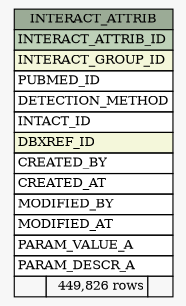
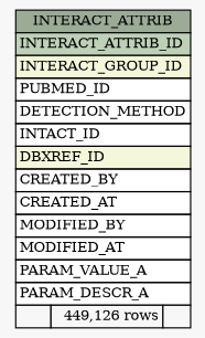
  digraph {
    bgcolor="#f7f7f7"
    fontname="DejaVu Serif"
    fontsize=11
    nodesep=0.18
    rankdir=RL
    ranksep=0.46
-   n1 [fontname="DejaVu Serif" fontsize=11 label=<     <TABLE BORDER="0" CELLBORDER="1" CELLSPACING="0" BGCOLOR="#ffffff">       <TR><TD COLSPAN="3" BGCOLOR="#9bab96" ALIGN="CENTER">INTERACT_ATTRIB</TD></TR>       <TR><TD PORT="INTERACT_ATTRIB_ID" COLSPAN="3" BGCOLOR="#bed1b8" ALIGN="LEFT">INTERACT_ATTRIB_ID</TD></TR>       <TR><TD PORT="INTERACT_GROUP_ID" COLSPAN="3" BGCOLOR="#f4f7da" ALIGN="LEFT">INTERACT_GROUP_ID</TD></TR>       <TR><TD PORT="PUBMED_ID" COLSPAN="3" ALIGN="LEFT">PUBMED_ID</TD></TR>       <TR><TD PORT="DETECTION_METHOD" COLSPAN="3" ALIGN="LEFT">DETECTION_METHOD</TD></TR>       <TR><TD PORT="INTACT_ID" COLSPAN="3" ALIGN="LEFT">INTACT_ID</TD></TR>       <TR><TD PORT="DBXREF_ID" COLSPAN="3" BGCOLOR="#f4f7da" ALIGN="LEFT">DBXREF_ID</TD></TR>       <TR><TD PORT="CREATED_BY" COLSPAN="3" ALIGN="LEFT">CREATED_BY</TD></TR>       <TR><TD PORT="CREATED_AT" COLSPAN="3" ALIGN="LEFT">CREATED_AT</TD></TR>       <TR><TD PORT="MODIFIED_BY" COLSPAN="3" ALIGN="LEFT">MODIFIED_BY</TD></TR>       <TR><TD PORT="MODIFIED_AT" COLSPAN="3" ALIGN="LEFT">MODIFIED_AT</TD></TR>       <TR><TD PORT="PARAM_VALUE_A" COLSPAN="3" ALIGN="LEFT">PARAM_VALUE_A</TD></TR>       <TR><TD PORT="PARAM_DESCR_A" COLSPAN="3" ALIGN="LEFT">PARAM_DESCR_A</TD></TR>       <TR><TD ALIGN="LEFT" BGCOLOR="#f7f7f7">  </TD><TD ALIGN="RIGHT" BGCOLOR="#f7f7f7">449,826 rows</TD><TD ALIGN="RIGHT" BGCOLOR="#f7f7f7">  </TD></TR>     </TABLE>> shape=plaintext]
+   n1 [fontname="DejaVu Serif" fontsize=11 label=<     <TABLE BORDER="0" CELLBORDER="1" CELLSPACING="0" BGCOLOR="#ffffff">       <TR><TD COLSPAN="3" BGCOLOR="#9bab96" ALIGN="CENTER">INTERACT_ATTRIB</TD></TR>       <TR><TD PORT="INTERACT_ATTRIB_ID" COLSPAN="3" BGCOLOR="#bed1b8" ALIGN="LEFT">INTERACT_ATTRIB_ID</TD></TR>       <TR><TD PORT="INTERACT_GROUP_ID" COLSPAN="3" BGCOLOR="#f4f7da" ALIGN="LEFT">INTERACT_GROUP_ID</TD></TR>       <TR><TD PORT="PUBMED_ID" COLSPAN="3" ALIGN="LEFT">PUBMED_ID</TD></TR>       <TR><TD PORT="DETECTION_METHOD" COLSPAN="3" ALIGN="LEFT">DETECTION_METHOD</TD></TR>       <TR><TD PORT="INTACT_ID" COLSPAN="3" ALIGN="LEFT">INTACT_ID</TD></TR>       <TR><TD PORT="DBXREF_ID" COLSPAN="3" BGCOLOR="#f4f7da" ALIGN="LEFT">DBXREF_ID</TD></TR>       <TR><TD PORT="CREATED_BY" COLSPAN="3" ALIGN="LEFT">CREATED_BY</TD></TR>       <TR><TD PORT="CREATED_AT" COLSPAN="3" ALIGN="LEFT">CREATED_AT</TD></TR>       <TR><TD PORT="MODIFIED_BY" COLSPAN="3" ALIGN="LEFT">MODIFIED_BY</TD></TR>       <TR><TD PORT="MODIFIED_AT" COLSPAN="3" ALIGN="LEFT">MODIFIED_AT</TD></TR>       <TR><TD PORT="PARAM_VALUE_A" COLSPAN="3" ALIGN="LEFT">PARAM_VALUE_A</TD></TR>       <TR><TD PORT="PARAM_DESCR_A" COLSPAN="3" ALIGN="LEFT">PARAM_DESCR_A</TD></TR>       <TR><TD ALIGN="LEFT" BGCOLOR="#f7f7f7">  </TD><TD ALIGN="RIGHT" BGCOLOR="#f7f7f7">449,126 rows</TD><TD ALIGN="RIGHT" BGCOLOR="#f7f7f7">  </TD></TR>     </TABLE>> shape=plaintext]
  }
